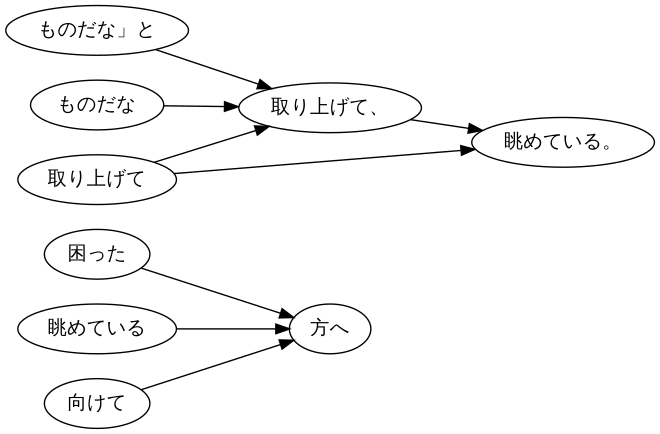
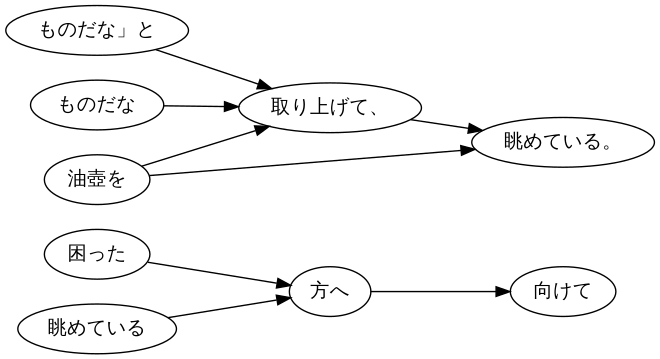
  digraph {
    rankdir=LR
    n1 [label="困った"]
    n2 [label="方へ"]
    n3 [label="ものだな」と"]
    n4 [label="取り上げて、"]
    n5 [label="眺めている。"]
    n6 [label="ものだな"]
-   n7 [label="取り上げて"]
+   n7 [label="油壺を"]
    n8 [label="眺めている"]
    n9 [label="向けて"]
    n1 -> n2
-   n9 -> n2
+   n2 -> n9
    n3 -> n4
    n4 -> n5
    n6 -> n4
    n7 -> n4
    n7 -> n5
    n8 -> n2
  }
